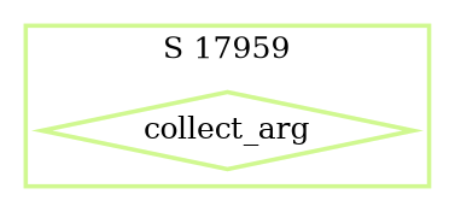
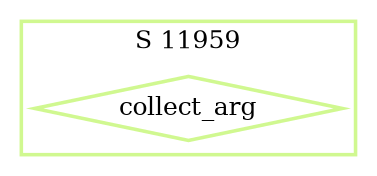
  digraph {
    n1 [color="#D0F890" label=collect_arg shape=diamond style=bold]
    subgraph cluster_1 {
      color="#D0F890"
-     label="S 17959"
+     label="S 11959"
      style=bold
      n1
    }
  }
